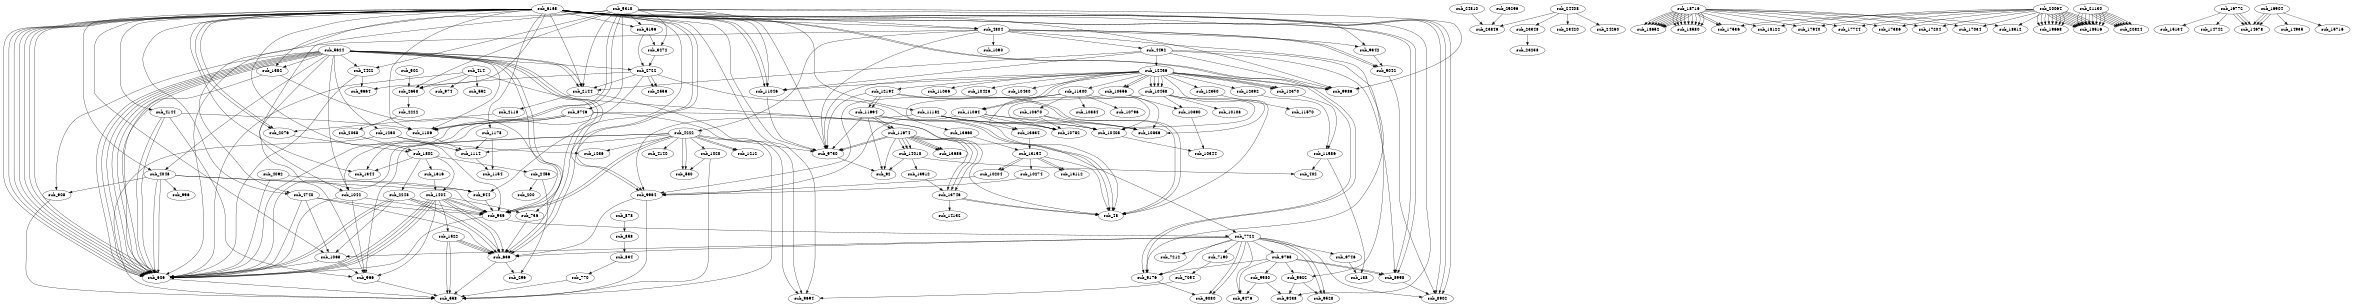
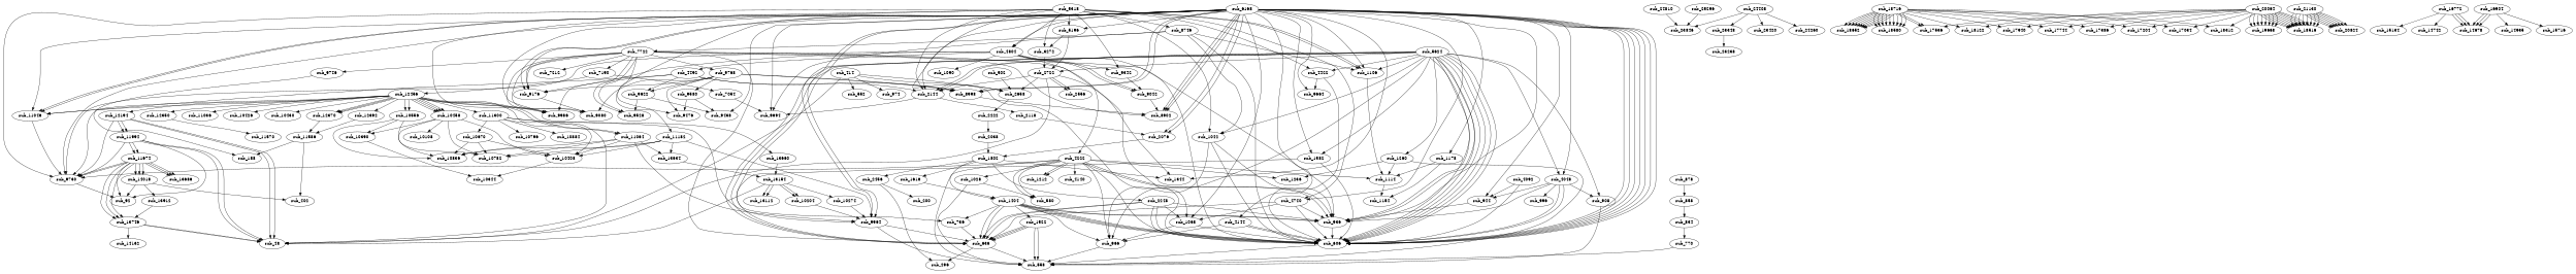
  digraph {
    sub_6168
    sub_4740
    sub_5196
    sub_9964
    sub_9176
    sub_2144
    sub_9986
    sub_4804
    sub_9438
    sub_4048
    sub_606
    sub_1178
    sub_4144
    sub_8902
    sub_2076
    sub_9694
    sub_8998
    sub_11182
    sub_9664
    sub_1582
    sub_11046
    sub_944
    sub_1068
    sub_1344
    sub_936
    sub_1106
    sub_9730
    sub_636
    sub_2722
    sub_3272
    sub_558
    sub_9080
    sub_2118
    sub_4222
    sub_4492
    sub_1090
    sub_9342
    sub_9042
    sub_908
    sub_996
    sub_1114
    sub_1154
    sub_966
    sub_1802
    sub_10782
    sub_10408
    sub_10836
    sub_13634
    sub_736
    sub_92
    sub_296
    sub_48
    sub_2658
    sub_2556
    sub_4140
    sub_1236
    sub_580
    sub_1028
    sub_1212
    sub_12456
    sub_9622
    sub_2456
    sub_2248
    sub_1616
    sub_1404
    sub_10344
    sub_13154
    sub_200
    sub_1522
    sub_10274
    sub_12350
    sub_11570
    sub_12370
    sub_11586
    sub_188
    sub_402
    sub_11036
    sub_12194
    sub_10426
    sub_10458
    sub_10556
    sub_11300
    sub_11064
    sub_10430
    sub_12392
    sub_11994
    sub_10108
    sub_10390
    sub_10670
    sub_10796
    sub_13660
    sub_10884
    sub_11674
    sub_2222
    sub_2038
    sub_24810
    sub_23846
    sub_18716
    sub_18580
    sub_17536
    sub_18652
    sub_17386
    sub_17204
    sub_17034
    sub_18312
    sub_18122
    sub_17940
    sub_17744
    sub_4422
    sub_16772
    sub_14678
    sub_15134
    sub_14742
    sub_9528
    sub_414
    sub_974
    sub_552
    sub_13112
    sub_10204
    sub_502
    sub_16904
    n122 [label=sub_14935]
    sub_15716
    sub_8746
    sub_1042
    sub_7722
    sub_7190
    sub_9476
    sub_9746
    sub_9768
    sub_7212
    sub_7054
    sub_9580
    sub_21130
    sub_18516
    sub_20824
    sub_25296
    sub_770
    sub_23348
    sub_23238
    sub_834
    sub_858
    sub_878
    sub_5318
    sub_1260
    sub_13686
    sub_13746
    sub_14018
    sub_14132
    sub_13912
    sub_5624
    sub_20064
    sub_19668
    sub_24408
    sub_23420
    sub_24260
    sub_4092
    sub_6168 -> sub_4740
    sub_6168 -> sub_5196
    sub_6168 -> sub_9964
    sub_6168 -> sub_9964
    sub_6168 -> sub_9176
    sub_6168 -> sub_9176
    sub_6168 -> sub_2144
    sub_6168 -> sub_9986
    sub_6168 -> sub_4804
    sub_6168 -> sub_9438
    sub_6168 -> sub_4048
    sub_6168 -> sub_606
    sub_6168 -> sub_606
    sub_6168 -> sub_606
    sub_6168 -> sub_606
    sub_6168 -> sub_606
    sub_6168 -> sub_606
    sub_6168 -> sub_606
    sub_6168 -> sub_1178
    sub_6168 -> sub_4144
    sub_6168 -> sub_8902
    sub_6168 -> sub_8902
    sub_6168 -> sub_8902
    sub_6168 -> sub_2076
    sub_6168 -> sub_2076
    sub_6168 -> sub_9694
    sub_6168 -> sub_8998
    sub_6168 -> sub_8998
    sub_6168 -> sub_11182
    sub_6168 -> sub_9664
    sub_6168 -> sub_1582
    sub_6168 -> sub_11046
    sub_6168 -> sub_11046
    sub_6168 -> sub_944
    sub_6168 -> sub_1068
    sub_6168 -> sub_1344
    sub_6168 -> sub_936
    sub_6168 -> sub_1106
    sub_6168 -> sub_9730
    sub_4740 -> sub_606
    sub_4740 -> sub_1068
    sub_4740 -> sub_936
    sub_4740 -> sub_636
    sub_5196 -> sub_2722
    sub_5196 -> sub_3272
    sub_9964 -> sub_636
    sub_9964 -> sub_558
    sub_9176 -> sub_9080
    sub_2144 -> sub_9694
    sub_2144 -> sub_2118
    sub_4804 -> sub_9176
    sub_4804 -> sub_606
    sub_4804 -> sub_9730
    sub_4804 -> sub_4222
    sub_4804 -> sub_4492
    sub_4804 -> sub_1090
    sub_4804 -> sub_9342
    sub_4804 -> sub_9042
    sub_4804 -> sub_9042
    sub_4048 -> sub_606
    sub_4048 -> sub_606
    sub_4048 -> sub_944
    sub_4048 -> sub_936
    sub_4048 -> sub_908
    sub_4048 -> sub_996
    sub_606 -> sub_558
    sub_1178 -> sub_1114
    sub_1178 -> sub_1154
    sub_4144 -> sub_606
    sub_4144 -> sub_606
-   sub_4144 -> sub_1106
    sub_4144 -> sub_966
    sub_2076 -> sub_1802
    sub_8998 -> sub_8902
    sub_11182 -> sub_9964
    sub_11182 -> sub_10782
    sub_11182 -> sub_10408
    sub_11182 -> sub_10836
    sub_11182 -> sub_13634
    sub_1582 -> sub_606
    sub_1582 -> sub_736
    sub_11046 -> sub_9730
    sub_944 -> sub_936
    sub_1068 -> sub_606
    sub_1068 -> sub_966
    sub_936 -> sub_606
    sub_1106 -> sub_1114
    sub_9730 -> sub_92
    sub_636 -> sub_558
    sub_636 -> sub_296
    sub_2722 -> sub_2144
    sub_2722 -> sub_1344
    sub_2722 -> sub_48
    sub_2722 -> sub_2658
    sub_2722 -> sub_2556
    sub_2722 -> sub_2556
    sub_3272 -> sub_2722
    sub_2118 -> sub_2076
    sub_4222 -> sub_606
    sub_4222 -> sub_936
    sub_4222 -> sub_936
    sub_4222 -> sub_9730
    sub_4222 -> sub_558
    sub_4222 -> sub_1114
    sub_4222 -> sub_966
    sub_4222 -> sub_4140
    sub_4222 -> sub_1236
    sub_4222 -> sub_580
    sub_4222 -> sub_580
    sub_4222 -> sub_1028
    sub_4222 -> sub_1212
    sub_4222 -> sub_1212
    sub_4492 -> sub_2144
    sub_4492 -> sub_9986
    sub_4492 -> sub_8998
    sub_4492 -> sub_11046
-   sub_4492 -> sub_12456
+   sub_7190 -> sub_12456
    sub_4492 -> sub_9622
    sub_9342 -> sub_9042
    sub_9042 -> sub_8902
    sub_908 -> sub_558
    sub_1114 -> sub_1154
    sub_966 -> sub_558
    sub_1802 -> sub_1344
    sub_1802 -> sub_2456
    sub_1802 -> sub_2248
    sub_1802 -> sub_1616
    sub_1802 -> sub_1404
    sub_10408 -> sub_10344
    sub_13634 -> sub_13154
    sub_736 -> sub_636
    sub_2658 -> sub_2222
    sub_1028 -> sub_558
    sub_1028 -> sub_580
    sub_12456 -> sub_9986
    sub_12456 -> sub_9986
    sub_12456 -> sub_11046
    sub_12456 -> sub_9730
    sub_12456 -> sub_48
    sub_12456 -> sub_12350
    sub_12456 -> sub_12370
    sub_12456 -> sub_12370
    sub_12456 -> sub_12370
    sub_12456 -> sub_11036
    sub_12456 -> sub_12194
    sub_12456 -> sub_10426
    sub_12456 -> sub_10458
    sub_12456 -> sub_10458
    sub_12456 -> sub_10458
    sub_12456 -> sub_10458
    sub_12456 -> sub_10556
    sub_12456 -> sub_10556
    sub_12456 -> sub_11300
    sub_12456 -> sub_11064
    sub_12456 -> sub_11064
    sub_12456 -> sub_10430
    sub_12456 -> sub_12392
    sub_9622 -> sub_9438
    sub_9622 -> sub_9528
    sub_2456 -> sub_296
    sub_2456 -> sub_200
    sub_2248 -> sub_606
    sub_2248 -> sub_606
    sub_2248 -> sub_1068
    sub_2248 -> sub_936
    sub_2248 -> sub_636
    sub_2248 -> sub_636
    sub_1616 -> sub_1404
    sub_1404 -> sub_606
    sub_1404 -> sub_606
    sub_1404 -> sub_606
    sub_1404 -> sub_606
    sub_1404 -> sub_936
    sub_1404 -> sub_936
    sub_1404 -> sub_636
    sub_1404 -> sub_636
    sub_1404 -> sub_966
    sub_1404 -> sub_736
    sub_1404 -> sub_1522
    sub_13154 -> sub_48
    sub_13154 -> sub_10274
    sub_13154 -> sub_13112
    sub_13154 -> sub_13112
    sub_13154 -> sub_10204
    sub_13154 -> sub_10204
    sub_1522 -> sub_636
    sub_1522 -> sub_636
    sub_1522 -> sub_636
    sub_1522 -> sub_558
    sub_1522 -> sub_558
    sub_10274 -> sub_9964
    sub_12350 -> sub_11570
    sub_12370 -> sub_11586
    sub_11586 -> sub_188
    sub_11586 -> sub_402
    sub_12194 -> sub_9730
    sub_12194 -> sub_48
    sub_12194 -> sub_48
    sub_12194 -> sub_11994
    sub_12194 -> sub_11994
    sub_10458 -> sub_10782
    sub_10458 -> sub_10408
    sub_10458 -> sub_10836
    sub_10458 -> sub_10108
    sub_10458 -> sub_10390
    sub_10556 -> sub_10782
    sub_10556 -> sub_10836
    sub_10556 -> sub_10390
    sub_11300 -> sub_9964
    sub_11300 -> sub_10408
    sub_11300 -> sub_10670
    sub_11300 -> sub_10796
    sub_11300 -> sub_13660
    sub_11300 -> sub_10884
    sub_11064 -> sub_9964
    sub_11064 -> sub_10782
    sub_11064 -> sub_10408
    sub_11064 -> sub_10836
    sub_11064 -> sub_13634
    sub_12392 -> sub_11586
    sub_11994 -> sub_9730
    sub_11994 -> sub_92
    sub_11994 -> sub_48
    sub_11994 -> sub_48
    sub_11994 -> sub_11674
    sub_11994 -> sub_11674
    sub_10390 -> sub_10344
    sub_10670 -> sub_10782
    sub_10670 -> sub_10408
    sub_10670 -> sub_10836
    sub_13660 -> sub_13154
    sub_11674 -> sub_9730
    sub_11674 -> sub_9730
    sub_11674 -> sub_92
    sub_11674 -> sub_13686
    sub_11674 -> sub_13686
    sub_11674 -> sub_13686
    sub_11674 -> sub_13746
    sub_11674 -> sub_13746
    sub_11674 -> sub_13746
    sub_11674 -> sub_14018
    sub_11674 -> sub_14018
    sub_11674 -> sub_14018
    sub_2222 -> sub_2038
    sub_2038 -> sub_1802
    sub_24810 -> sub_23846
    sub_18716 -> sub_18580
    sub_18716 -> sub_18580
    sub_18716 -> sub_18580
    sub_18716 -> sub_18580
    sub_18716 -> sub_18580
    sub_18716 -> sub_18580
    sub_18716 -> sub_18580
    sub_18716 -> sub_18580
    sub_18716 -> sub_18580
    sub_18716 -> sub_17536
    sub_18716 -> sub_17536
    sub_18716 -> sub_18652
    sub_18716 -> sub_18652
    sub_18716 -> sub_18652
    sub_18716 -> sub_18652
    sub_18716 -> sub_18652
    sub_18716 -> sub_18652
    sub_18716 -> sub_18652
    sub_18716 -> sub_18652
    sub_18716 -> sub_18652
    sub_18716 -> sub_17386
    sub_18716 -> sub_17204
    sub_18716 -> sub_17034
    sub_18716 -> sub_18312
    sub_18716 -> sub_18122
    sub_18716 -> sub_17940
    sub_18716 -> sub_17744
    sub_4422 -> sub_606
    sub_4422 -> sub_9664
    sub_16772 -> sub_14678
    sub_16772 -> sub_14678
    sub_16772 -> sub_14678
    sub_16772 -> sub_15134
    sub_16772 -> sub_14742
    sub_414 -> sub_606
    sub_414 -> sub_48
    sub_414 -> sub_2658
    sub_414 -> sub_974
    sub_414 -> sub_552
    sub_10204 -> sub_9964
    sub_502 -> sub_2658
    sub_16904 -> sub_14678
    sub_16904 -> sub_14678
    sub_16904 -> sub_14678
    sub_16904 -> n122
    sub_16904 -> sub_15716
    sub_8746 -> sub_606
    sub_8746 -> sub_9694
    sub_8746 -> sub_1106
    sub_8746 -> sub_1042
    sub_8746 -> sub_7722
    sub_1042 -> sub_606
    sub_1042 -> sub_936
    sub_1042 -> sub_966
    sub_7722 -> sub_9176
    sub_7722 -> sub_8902
    sub_7722 -> sub_1068
-   sub_936 -> sub_7722
+   sub_7722 -> sub_936
    sub_7722 -> sub_636
    sub_7722 -> sub_9080
    sub_7722 -> sub_9080
    sub_7722 -> sub_9528
    sub_7722 -> sub_9528
    sub_7722 -> sub_7190
    sub_7722 -> sub_9476
    sub_7722 -> sub_9746
    sub_7722 -> sub_9768
    sub_7722 -> sub_7212
    sub_7190 -> sub_7054
    sub_9746 -> sub_188
    sub_9768 -> sub_9176
    sub_9768 -> sub_8998
    sub_9768 -> sub_8998
+   sub_9768 -> sub_9080
    sub_9768 -> sub_9622
    sub_9768 -> sub_9476
    sub_9768 -> sub_9580
    sub_7054 -> sub_9694
    sub_9580 -> sub_9438
    sub_9580 -> sub_9476
    sub_21130 -> sub_18516
    sub_21130 -> sub_18516
    sub_21130 -> sub_18516
    sub_21130 -> sub_18516
    sub_21130 -> sub_18516
    sub_21130 -> sub_18516
    sub_21130 -> sub_18516
    sub_21130 -> sub_18516
    sub_21130 -> sub_20824
    sub_21130 -> sub_20824
    sub_21130 -> sub_20824
    sub_21130 -> sub_20824
    sub_21130 -> sub_20824
    sub_21130 -> sub_20824
    sub_21130 -> sub_20824
    sub_25296 -> sub_23846
    sub_770 -> sub_558
    sub_23348 -> sub_23238
    sub_834 -> sub_770
    sub_858 -> sub_834
    sub_878 -> sub_858
    sub_5318 -> sub_4740
    sub_5318 -> sub_5196
    sub_5318 -> sub_2144
    sub_5318 -> sub_9986
    sub_5318 -> sub_4804
    sub_5318 -> sub_11046
    sub_5318 -> sub_1106
    sub_5318 -> sub_1106
    sub_5318 -> sub_9730
    sub_5318 -> sub_3272
    sub_5318 -> sub_9342
    sub_5318 -> sub_2658
    sub_5318 -> sub_4422
    sub_5318 -> sub_8746
    sub_5318 -> sub_1042
    sub_1260 -> sub_558
    sub_1260 -> sub_1114
    sub_1260 -> sub_1236
    sub_13746 -> sub_48
    sub_13746 -> sub_48
    sub_13746 -> sub_14132
    sub_14018 -> sub_92
    sub_14018 -> sub_402
    sub_14018 -> sub_13912
    sub_13912 -> sub_13746
    sub_5624 -> sub_2144
    sub_5624 -> sub_2144
    sub_5624 -> sub_4048
    sub_5624 -> sub_606
    sub_5624 -> sub_606
    sub_5624 -> sub_606
    sub_5624 -> sub_606
    sub_5624 -> sub_606
    sub_5624 -> sub_606
    sub_5624 -> sub_1582
    sub_5624 -> sub_936
    sub_5624 -> sub_936
    sub_5624 -> sub_1106
    sub_5624 -> sub_636
    sub_5624 -> sub_636
    sub_5624 -> sub_636
    sub_5624 -> sub_2722
    sub_5624 -> sub_908
    sub_5624 -> sub_966
    sub_5624 -> sub_4422
    sub_5624 -> sub_1042
    sub_5624 -> sub_1260
    sub_20064 -> sub_17536
    sub_20064 -> sub_17386
    sub_20064 -> sub_17204
    sub_20064 -> sub_17034
    sub_20064 -> sub_18312
    sub_20064 -> sub_18122
    sub_20064 -> sub_17940
    sub_20064 -> sub_17744
    sub_20064 -> sub_18516
    sub_20064 -> sub_18516
    sub_20064 -> sub_18516
    sub_20064 -> sub_18516
    sub_20064 -> sub_18516
    sub_20064 -> sub_18516
    sub_20064 -> sub_18516
    sub_20064 -> sub_18516
    sub_20064 -> sub_18516
    sub_20064 -> sub_19668
    sub_20064 -> sub_19668
    sub_20064 -> sub_19668
    sub_20064 -> sub_19668
    sub_20064 -> sub_19668
    sub_20064 -> sub_19668
    sub_20064 -> sub_19668
    sub_20064 -> sub_19668
    sub_24408 -> sub_23846
    sub_24408 -> sub_23348
    sub_24408 -> sub_23420
    sub_24408 -> sub_24260
    sub_4092 -> sub_606
    sub_4092 -> sub_944
  }
